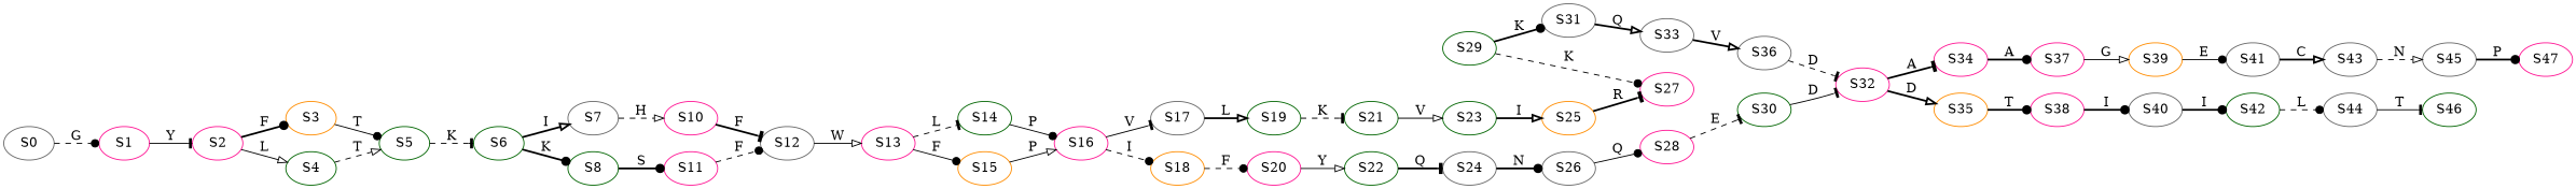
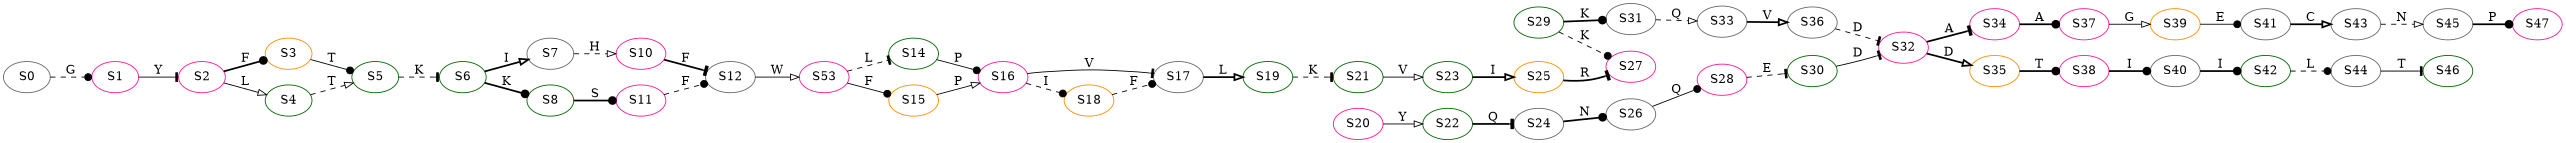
  strict digraph {
    rankdir=LR
    node [color=deeppink]
    edge [arrowhead=dot style=bold]
    S1
    S0 [color=gray40]
    S2
    S3 [color=darkorange]
    S4 [color=darkgreen]
    S5 [color=darkgreen]
    S6 [color=darkgreen]
    S7 [color=gray40]
    S8 [color=darkgreen]
    S10
    S11
    S12 [color=gray40]
-   S13
+   S13 [label=S53]
    S14 [color=darkgreen]
    S15 [color=darkorange]
    S16
    S17 [color=gray40]
    S18 [color=darkorange]
    S19 [color=darkgreen]
    S20
    S21 [color=darkgreen]
    S22 [color=darkgreen]
    S23 [color=darkgreen]
    S24 [color=gray40]
    S25 [color=darkorange]
    S26 [color=gray40]
    S27
    S28
    S30 [color=darkgreen]
    S29 [color=darkgreen]
    S31 [color=gray40]
    S32
    S33 [color=gray40]
    S34
    S35 [color=darkorange]
    S36 [color=gray40]
    S37
    S38
    S39 [color=darkorange]
    S40 [color=gray40]
    S41 [color=gray40]
    S42 [color=darkgreen]
    S43 [color=gray40]
    S44 [color=gray40]
    S45 [color=gray40]
    S46 [color=darkgreen]
    S47
    S1 -> S2 [arrowhead=tee label=Y style=solid]
    S0 -> S1 [label=G style=dashed]
    S2 -> S3 [label=F]
    S2 -> S4 [arrowhead=onormal label=L style=solid]
    S3 -> S5 [label=T style=solid]
    S4 -> S5 [arrowhead=onormal label=T style=dashed]
    S5 -> S6 [arrowhead=tee label=K style=dashed]
    S6 -> S7 [arrowhead=onormal label=I]
    S6 -> S8 [label=K]
    S7 -> S10 [arrowhead=onormal label=H style=dashed]
    S8 -> S11 [label=S]
    S10 -> S12 [arrowhead=tee label=F]
    S11 -> S12 [label=F style=dashed]
    S12 -> S13 [arrowhead=onormal label=W style=solid]
    S13 -> S14 [arrowhead=tee label=L style=dashed]
    S13 -> S15 [label=F style=solid]
    S14 -> S16 [label=P style=solid]
    S15 -> S16 [arrowhead=onormal label=P style=solid]
    S16 -> S17 [arrowhead=tee label=V style=solid]
    S16 -> S18 [label=I style=dashed]
    S17 -> S19 [arrowhead=onormal label=L]
-   S18 -> S20 [label=F style=dashed]
+   S18 -> S17 [label=F style=dashed]
    S19 -> S21 [arrowhead=tee label=K style=dashed]
    S20 -> S22 [arrowhead=onormal label=Y style=solid]
    S21 -> S23 [arrowhead=onormal label=V style=solid]
    S22 -> S24 [arrowhead=tee label=Q]
    S23 -> S25 [arrowhead=onormal label=I]
    S24 -> S26 [label=N]
    S25 -> S27 [arrowhead=tee label=R]
    S26 -> S28 [label=Q style=solid]
    S28 -> S30 [arrowhead=tee label=E style=dashed]
    S30 -> S32 [arrowhead=tee label=D style=solid]
    S29 -> S27 [label=K style=dashed]
    S29 -> S31 [label=K]
-   S31 -> S33 [arrowhead=onormal label=Q]
+   S31 -> S33 [arrowhead=onormal label=Q style=dashed]
    S32 -> S34 [arrowhead=tee label=A]
    S32 -> S35 [arrowhead=onormal label=D]
    S33 -> S36 [arrowhead=onormal label=V]
    S34 -> S37 [label=A]
    S35 -> S38 [label=T]
    S36 -> S32 [arrowhead=tee label=D style=dashed]
    S37 -> S39 [arrowhead=onormal label=G style=solid]
    S38 -> S40 [label=I]
    S39 -> S41 [label=E style=solid]
    S40 -> S42 [label=I]
    S41 -> S43 [arrowhead=onormal label=C]
    S42 -> S44 [label=L style=dashed]
    S43 -> S45 [arrowhead=onormal label=N style=dashed]
    S44 -> S46 [arrowhead=tee label=T style=solid]
    S45 -> S47 [label=P]
  }
